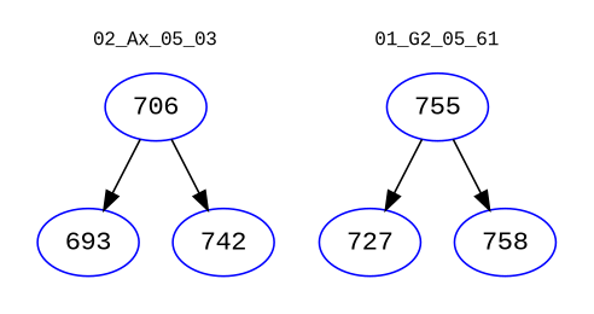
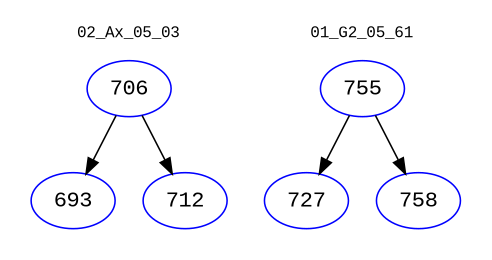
  digraph {
    fontname="Liberation Mono"
    node [color=blue fontname="Liberation Mono"]
    edge [color=black fontname="Liberation Mono"]
    n1 [label=706]
    n2 [label=693]
-   n3 [label=742]
+   n3 [label=712]
    n4 [label=755]
    n5 [label=727]
    n6 [label=758]
    subgraph cluster_1 {
      color=white
      fontsize=10
      label="02_Ax_05_03"
      n1
      n2
      n3
    }
    subgraph cluster_2 {
      color=white
      fontsize=10
      label="01_G2_05_61"
      n4
      n5
      n6
    }
    n1 -> n2
    n1 -> n3
    n4 -> n5
    n4 -> n6
  }
